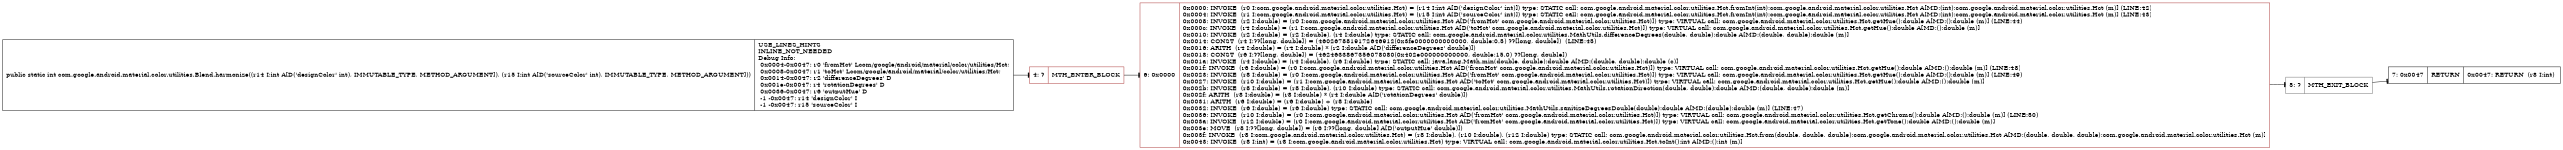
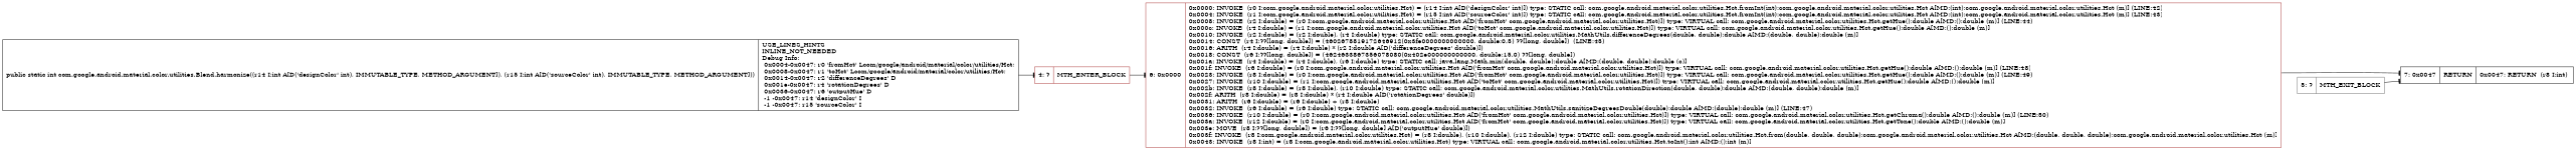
  digraph {
    rankdir=LR
    node [color=brown shape=record]
    edge [arrowhead=tee]
    n1 [label="{4\:\ ?|MTH_ENTER_BLOCK\l}"]
    n2 [label="{6\:\ 0x0000|0x0000: INVOKE  (r0 I:com.google.android.material.color.utilities.Hct) = (r14 I:int A[D('designColor' int)]) type: STATIC call: com.google.android.material.color.utilities.Hct.fromInt(int):com.google.android.material.color.utilities.Hct A[MD:(int):com.google.android.material.color.utilities.Hct (m)] (LINE:42)\l0x0004: INVOKE  (r1 I:com.google.android.material.color.utilities.Hct) = (r15 I:int A[D('sourceColor' int)]) type: STATIC call: com.google.android.material.color.utilities.Hct.fromInt(int):com.google.android.material.color.utilities.Hct A[MD:(int):com.google.android.material.color.utilities.Hct (m)] (LINE:43)\l0x0008: INVOKE  (r2 I:double) = (r0 I:com.google.android.material.color.utilities.Hct A[D('fromHct' com.google.android.material.color.utilities.Hct)]) type: VIRTUAL call: com.google.android.material.color.utilities.Hct.getHue():double A[MD:():double (m)] (LINE:44)\l0x000c: INVOKE  (r4 I:double) = (r1 I:com.google.android.material.color.utilities.Hct A[D('toHct' com.google.android.material.color.utilities.Hct)]) type: VIRTUAL call: com.google.android.material.color.utilities.Hct.getHue():double A[MD:():double (m)]\l0x0010: INVOKE  (r2 I:double) = (r2 I:double), (r4 I:double) type: STATIC call: com.google.android.material.color.utilities.MathUtils.differenceDegrees(double, double):double A[MD:(double, double):double (m)]\l0x0014: CONST  (r4 I:??[long, double]) = (4602678819172646912(0x3fe0000000000000, double:0.5) ??[long, double])  (LINE:45)\l0x0016: ARITH  (r4 I:double) = (r4 I:double) * (r2 I:double A[D('differenceDegrees' double)]) \l0x0018: CONST  (r6 I:??[long, double]) = (4624633867356078080(0x402e000000000000, double:15.0) ??[long, double]) \l0x001a: INVOKE  (r4 I:double) = (r4 I:double), (r6 I:double) type: STATIC call: java.lang.Math.min(double, double):double A[MD:(double, double):double (c)]\l0x001f: INVOKE  (r6 I:double) = (r0 I:com.google.android.material.color.utilities.Hct A[D('fromHct' com.google.android.material.color.utilities.Hct)]) type: VIRTUAL call: com.google.android.material.color.utilities.Hct.getHue():double A[MD:():double (m)] (LINE:48)\l0x0023: INVOKE  (r8 I:double) = (r0 I:com.google.android.material.color.utilities.Hct A[D('fromHct' com.google.android.material.color.utilities.Hct)]) type: VIRTUAL call: com.google.android.material.color.utilities.Hct.getHue():double A[MD:():double (m)] (LINE:49)\l0x0027: INVOKE  (r10 I:double) = (r1 I:com.google.android.material.color.utilities.Hct A[D('toHct' com.google.android.material.color.utilities.Hct)]) type: VIRTUAL call: com.google.android.material.color.utilities.Hct.getHue():double A[MD:():double (m)]\l0x002b: INVOKE  (r8 I:double) = (r8 I:double), (r10 I:double) type: STATIC call: com.google.android.material.color.utilities.MathUtils.rotationDirection(double, double):double A[MD:(double, double):double (m)]\l0x002f: ARITH  (r8 I:double) = (r8 I:double) * (r4 I:double A[D('rotationDegrees' double)]) \l0x0031: ARITH  (r6 I:double) = (r6 I:double) + (r8 I:double) \l0x0032: INVOKE  (r6 I:double) = (r6 I:double) type: STATIC call: com.google.android.material.color.utilities.MathUtils.sanitizeDegreesDouble(double):double A[MD:(double):double (m)] (LINE:47)\l0x0036: INVOKE  (r10 I:double) = (r0 I:com.google.android.material.color.utilities.Hct A[D('fromHct' com.google.android.material.color.utilities.Hct)]) type: VIRTUAL call: com.google.android.material.color.utilities.Hct.getChroma():double A[MD:():double (m)] (LINE:50)\l0x003a: INVOKE  (r12 I:double) = (r0 I:com.google.android.material.color.utilities.Hct A[D('fromHct' com.google.android.material.color.utilities.Hct)]) type: VIRTUAL call: com.google.android.material.color.utilities.Hct.getTone():double A[MD:():double (m)]\l0x003e: MOVE  (r8 I:??[long, double]) = (r6 I:??[long, double] A[D('outputHue' double)]) \l0x003f: INVOKE  (r8 I:com.google.android.material.color.utilities.Hct) = (r8 I:double), (r10 I:double), (r12 I:double) type: STATIC call: com.google.android.material.color.utilities.Hct.from(double, double, double):com.google.android.material.color.utilities.Hct A[MD:(double, double, double):com.google.android.material.color.utilities.Hct (m)]\l0x0043: INVOKE  (r8 I:int) = (r8 I:com.google.android.material.color.utilities.Hct) type: VIRTUAL call: com.google.android.material.color.utilities.Hct.toInt():int A[MD:():int (m)]\l}"]
    n3 [color=black label="{7\:\ 0x0047|RETURN\l|0x0047: RETURN  (r8 I:int) \l}"]
    n4 [color=gray40 label="{5\:\ ?|MTH_EXIT_BLOCK\l}"]
    n5 [color=black label="{public static int com.google.android.material.color.utilities.Blend.harmonize((r14 I:int A[D('designColor' int), IMMUTABLE_TYPE, METHOD_ARGUMENT]), (r15 I:int A[D('sourceColor' int), IMMUTABLE_TYPE, METHOD_ARGUMENT]))  | USE_LINES_HINTS\lINLINE_NOT_NEEDED\lDebug Info:\l  0x0004\-0x0047: r0 'fromHct' Lcom\/google\/android\/material\/color\/utilities\/Hct;\l  0x0008\-0x0047: r1 'toHct' Lcom\/google\/android\/material\/color\/utilities\/Hct;\l  0x0014\-0x0047: r2 'differenceDegrees' D\l  0x001e\-0x0047: r4 'rotationDegrees' D\l  0x0036\-0x0047: r6 'outputHue' D\l  \-1 \-0x0047: r14 'designColor' I\l  \-1 \-0x0047: r15 'sourceColor' I\l}"]
    n1 -> n2
-   n2 -> n4
+   n2 -> n3
    n4 -> n3
    n5 -> n1
  }
